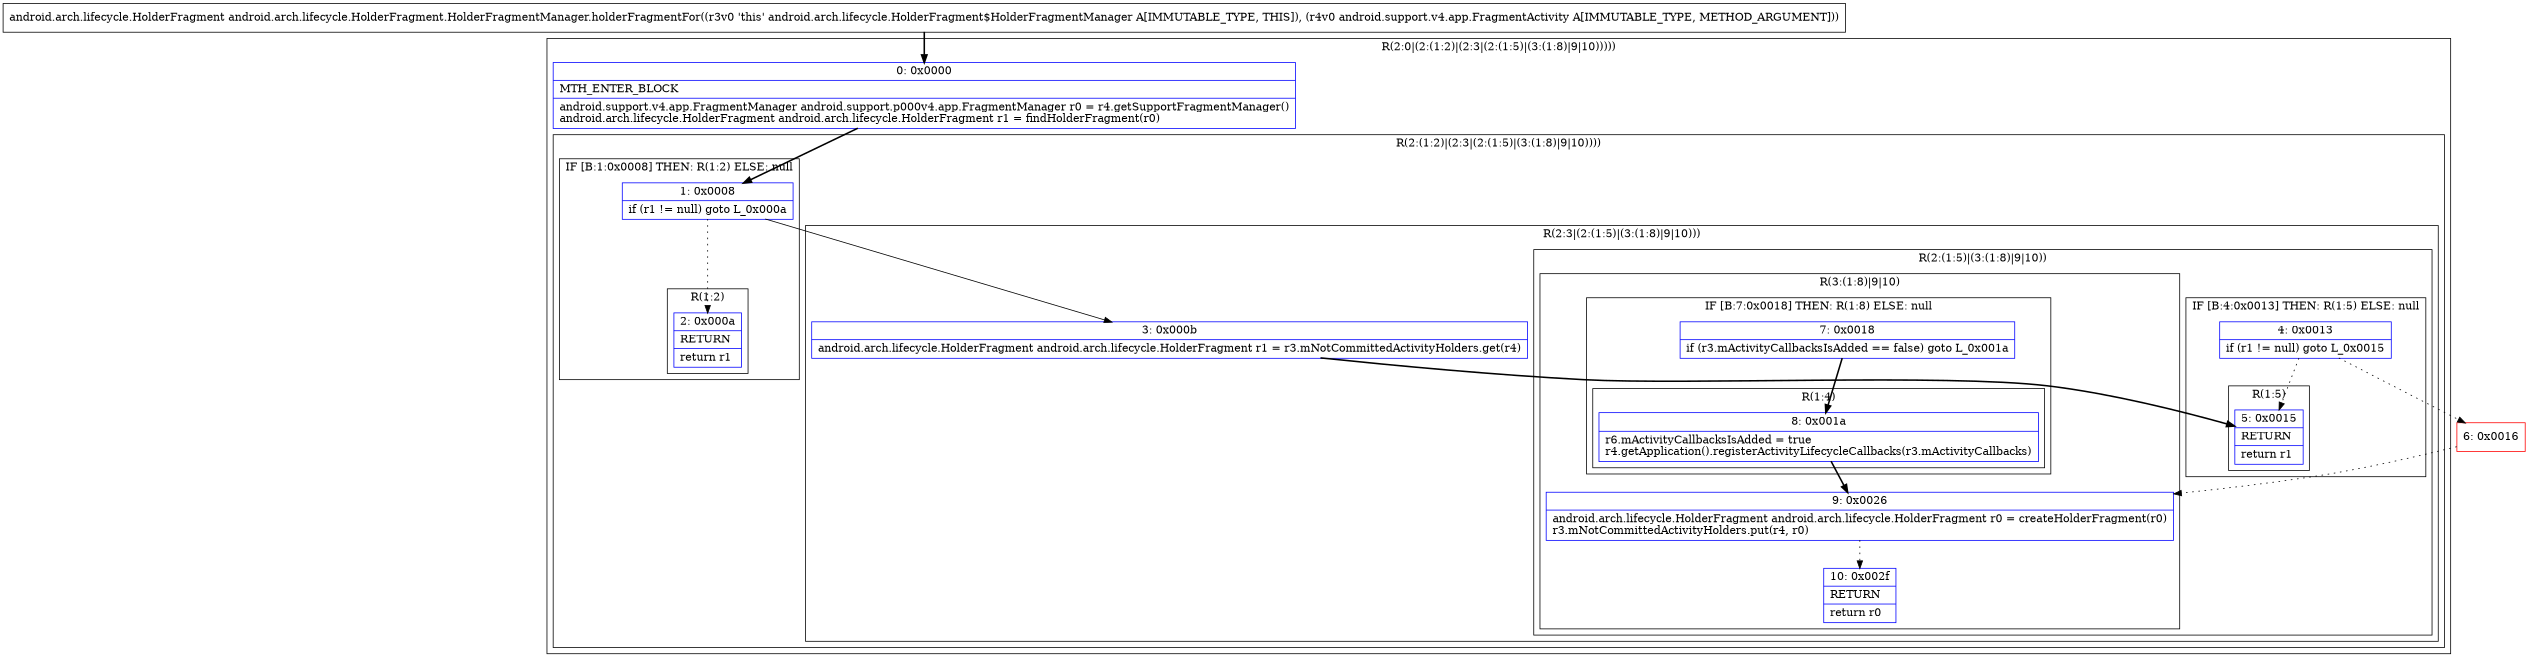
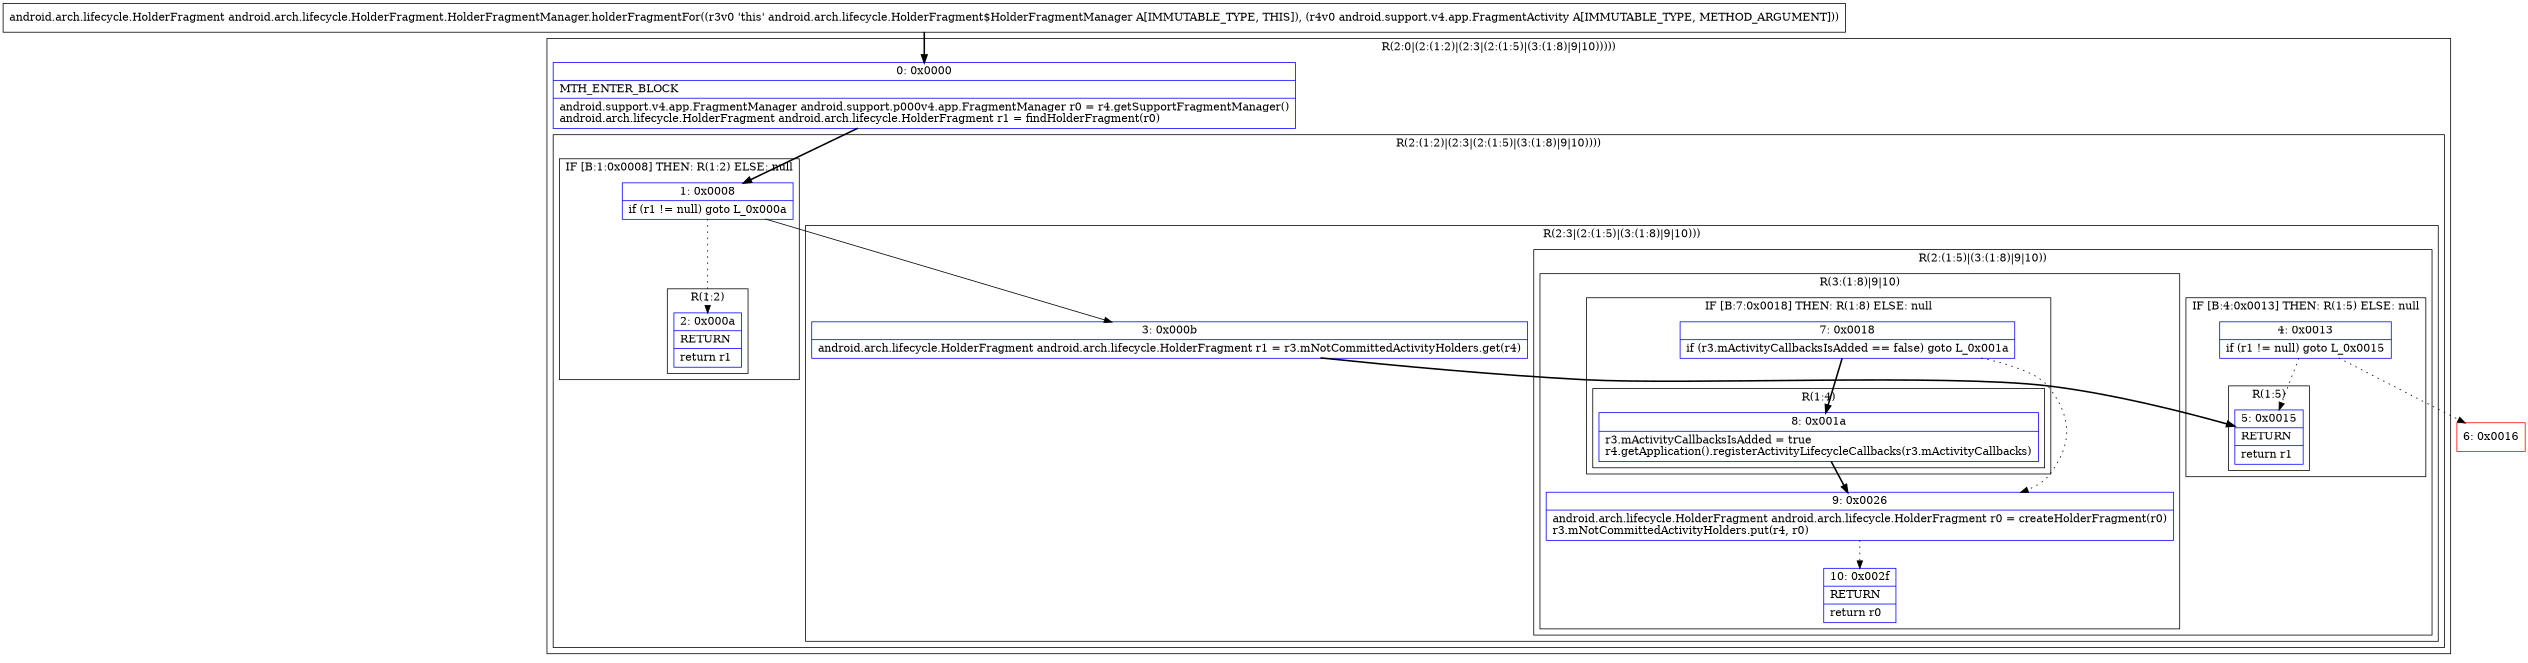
  digraph {
    node [color=blue shape=record]
    edge [style=dotted]
    n1 [label="{5\:\ 0x0015|RETURN\l|return r1\l}"]
    n2 [label="{4\:\ 0x0013|if (r1 != null) goto L_0x0015\l}"]
-   n3 [label="{8\:\ 0x001a|r6.mActivityCallbacksIsAdded = true\lr4.getApplication().registerActivityLifecycleCallbacks(r3.mActivityCallbacks)\l}"]
+   n3 [label="{8\:\ 0x001a|r3.mActivityCallbacksIsAdded = true\lr4.getApplication().registerActivityLifecycleCallbacks(r3.mActivityCallbacks)\l}"]
    n4 [label="{7\:\ 0x0018|if (r3.mActivityCallbacksIsAdded == false) goto L_0x001a\l}"]
    n5 [label="{9\:\ 0x0026|android.arch.lifecycle.HolderFragment android.arch.lifecycle.HolderFragment r0 = createHolderFragment(r0)\lr3.mNotCommittedActivityHolders.put(r4, r0)\l}"]
    n6 [label="{10\:\ 0x002f|RETURN\l|return r0\l}"]
    n7 [label="{3\:\ 0x000b|android.arch.lifecycle.HolderFragment android.arch.lifecycle.HolderFragment r1 = r3.mNotCommittedActivityHolders.get(r4)\l}"]
    n8 [label="{2\:\ 0x000a|RETURN\l|return r1\l}"]
    n9 [label="{1\:\ 0x0008|if (r1 != null) goto L_0x000a\l}"]
    n10 [label="{0\:\ 0x0000|MTH_ENTER_BLOCK\l|android.support.v4.app.FragmentManager android.support.p000v4.app.FragmentManager r0 = r4.getSupportFragmentManager()\landroid.arch.lifecycle.HolderFragment android.arch.lifecycle.HolderFragment r1 = findHolderFragment(r0)\l}"]
    n11 [color=red label="{6\:\ 0x0016}"]
    n12 [label="{android.arch.lifecycle.HolderFragment android.arch.lifecycle.HolderFragment.HolderFragmentManager.holderFragmentFor((r3v0 'this' android.arch.lifecycle.HolderFragment$HolderFragmentManager A[IMMUTABLE_TYPE, THIS]), (r4v0 android.support.v4.app.FragmentActivity A[IMMUTABLE_TYPE, METHOD_ARGUMENT])) }" color=""]
    subgraph cluster_1 {
      label="R(2:0|(2:(1:2)|(2:3|(2:(1:5)|(3:(1:8)|9|10)))))"
      n10
      subgraph cluster_2 {
        label="R(2:(1:2)|(2:3|(2:(1:5)|(3:(1:8)|9|10))))"
        subgraph cluster_3 {
          label="R(2:3|(2:(1:5)|(3:(1:8)|9|10)))"
          n7
          subgraph cluster_4 {
            label="R(2:(1:5)|(3:(1:8)|9|10))"
            subgraph cluster_5 {
              label="IF [B:4:0x0013] THEN: R(1:5) ELSE: null"
              n2
              subgraph cluster_6 {
                label="R(1:5)"
                n1
              }
            }
            subgraph cluster_7 {
              label="R(3:(1:8)|9|10)"
              n5
              n6
              subgraph cluster_8 {
                label="IF [B:7:0x0018] THEN: R(1:8) ELSE: null"
                n4
                subgraph cluster_9 {
                  label="R(1:4)"
                  n3
                }
              }
            }
          }
        }
        subgraph cluster_10 {
          label="IF [B:1:0x0008] THEN: R(1:2) ELSE: null"
          n9
          subgraph cluster_11 {
            label="R(1:2)"
            n8
          }
        }
      }
    }
    n2 -> n1
    n2 -> n11
    n3 -> n5 [style=bold]
    n4 -> n3 [style=bold]
-   n11 -> n5
+   n4 -> n5
    n5 -> n6
    n7 -> n1 [style=bold]
    n9 -> n7 [style=solid]
    n9 -> n8
    n10 -> n9 [style=bold]
    n12 -> n10 [style=bold]
  }
